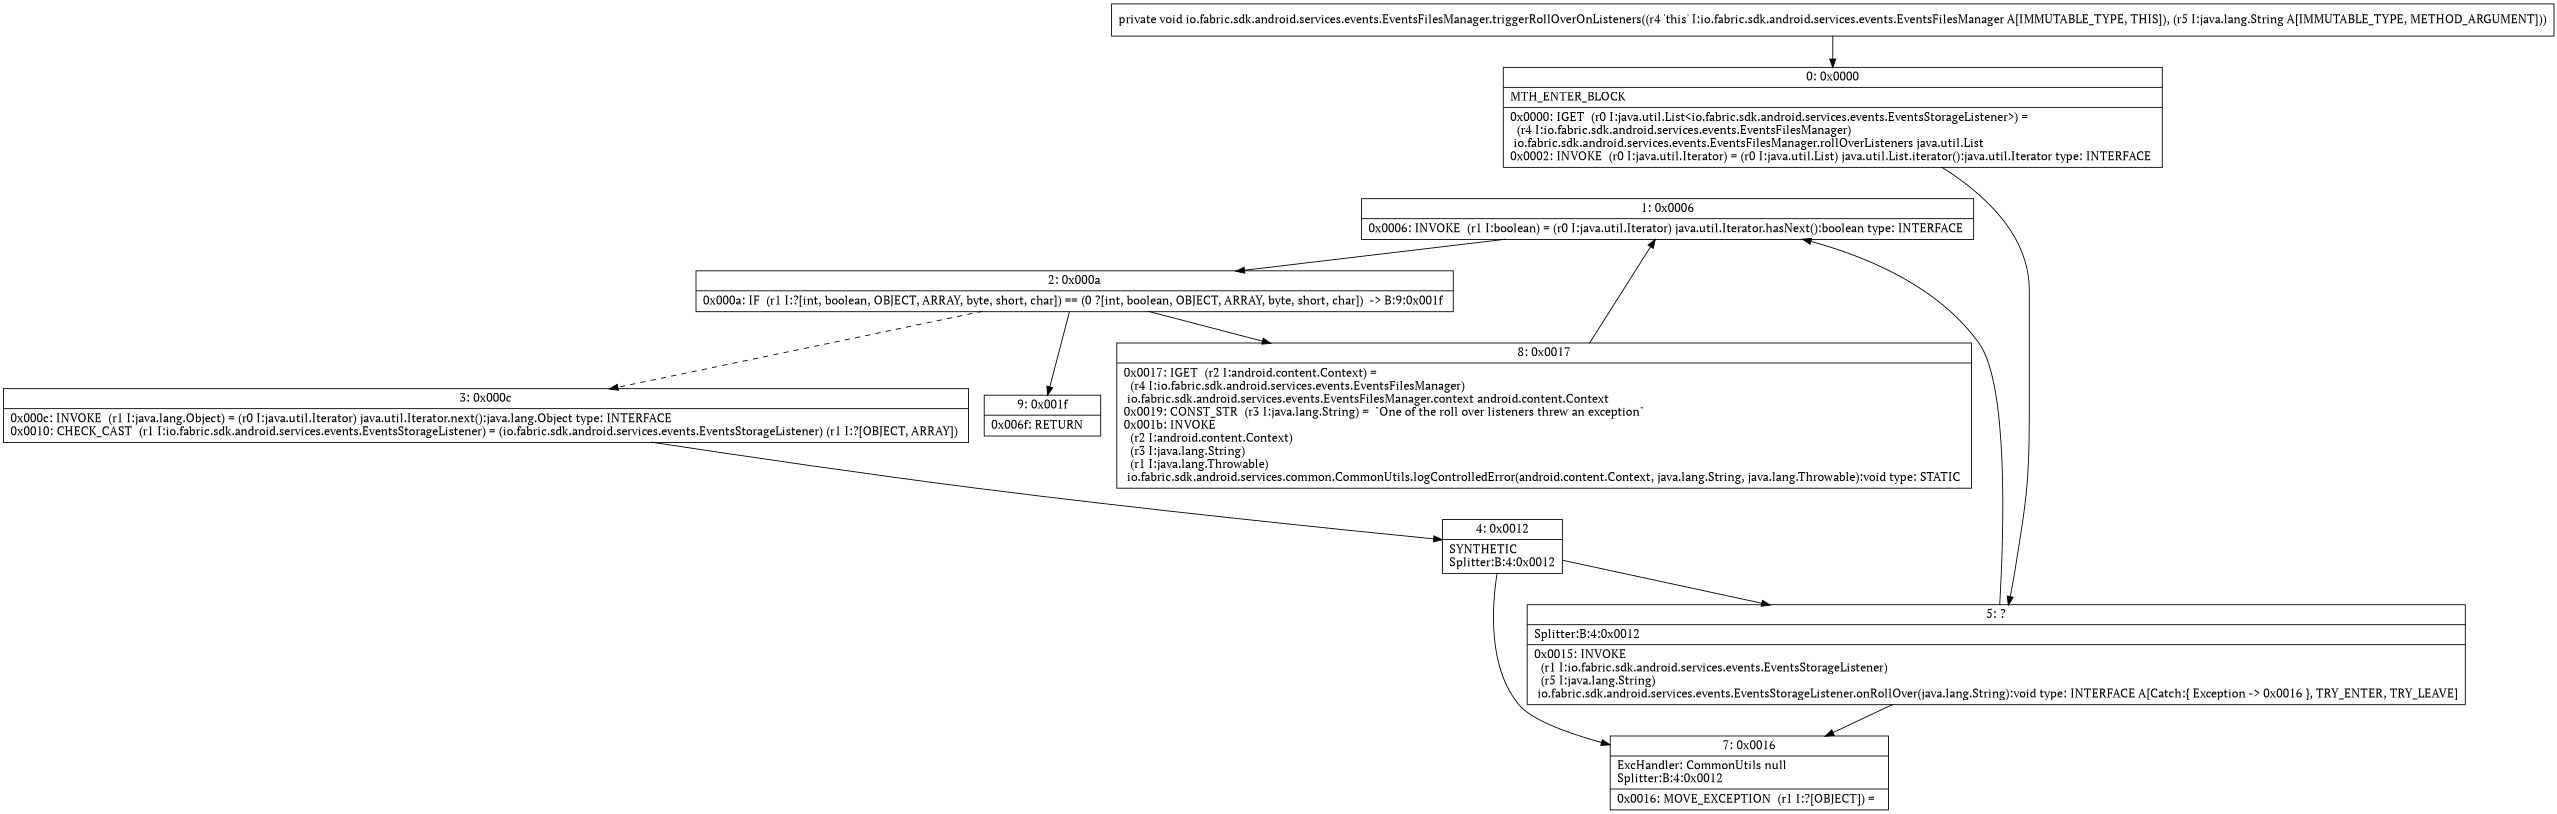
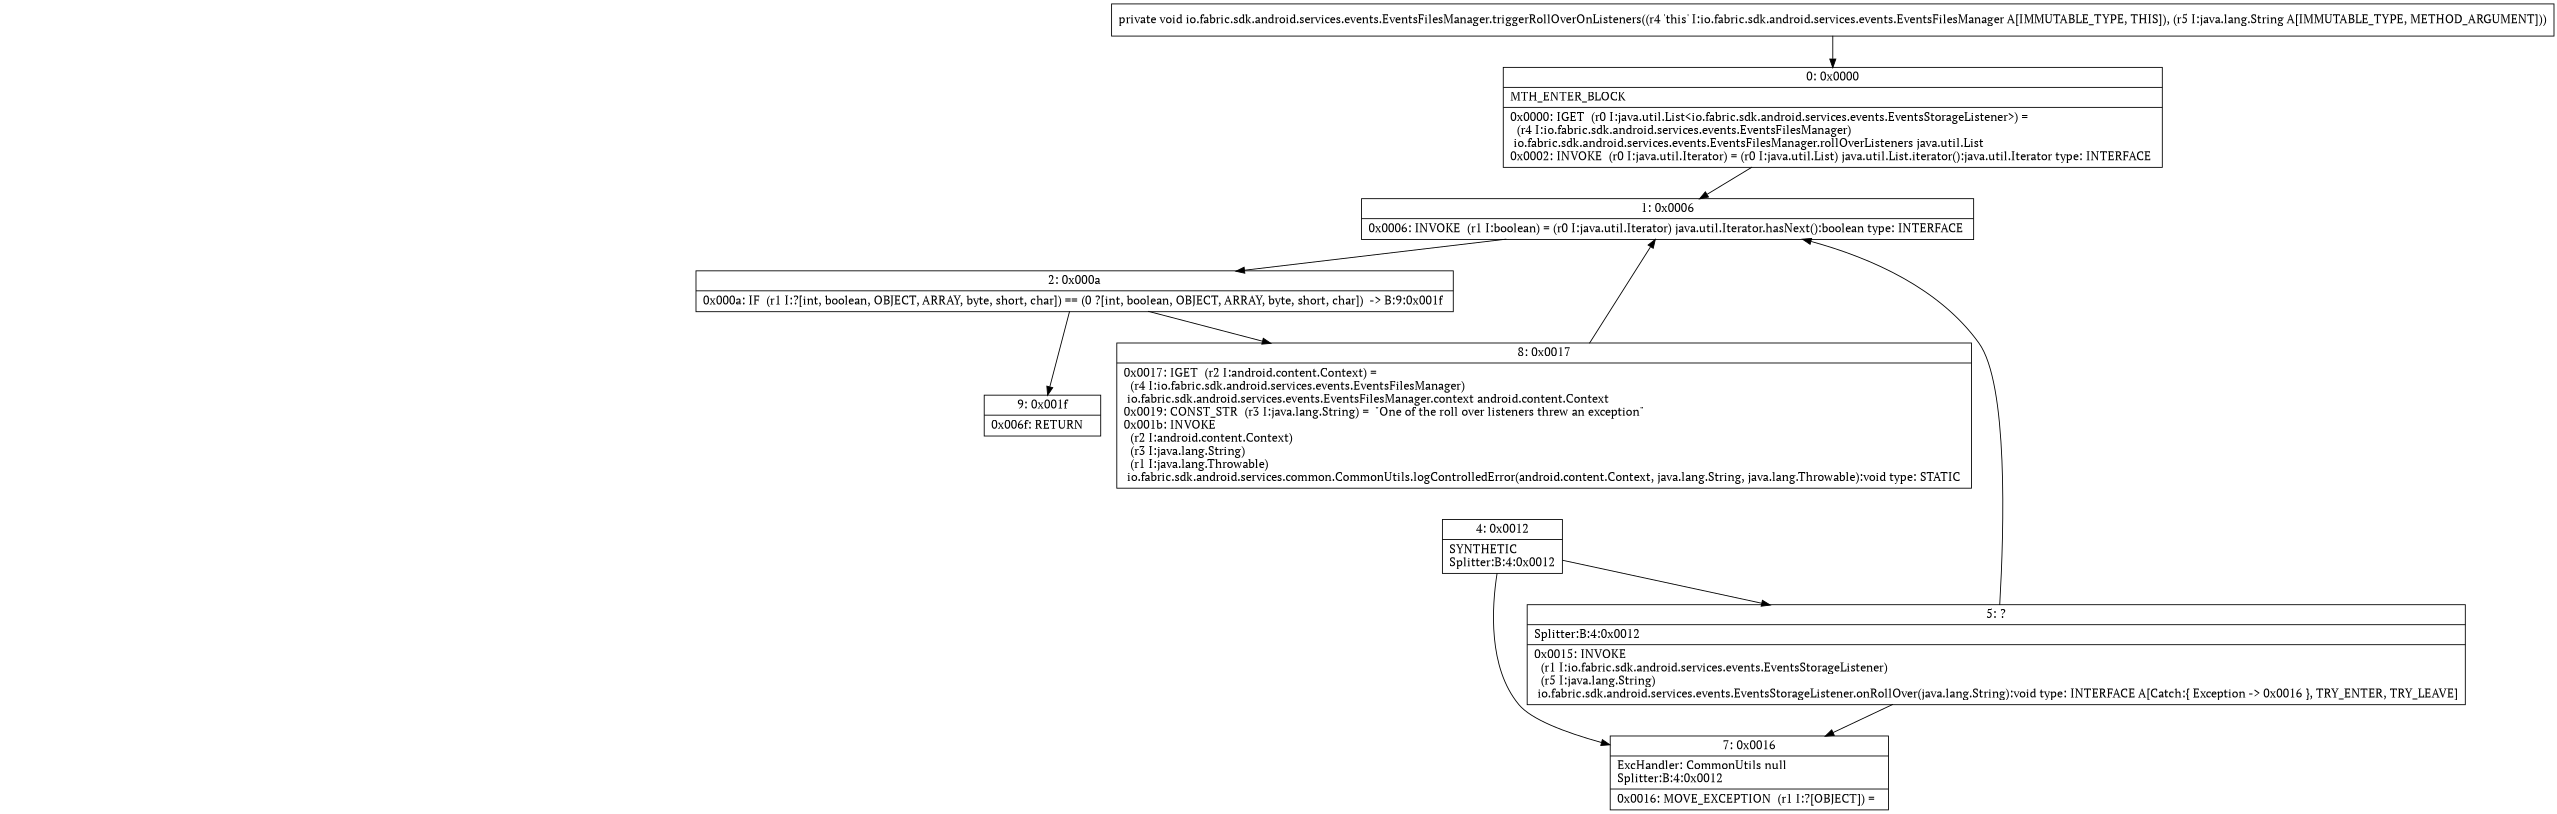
  digraph {
    fontname="PT Serif"
    node [fontname="PT Serif" shape=record]
    edge [fontname="PT Serif"]
    n1 [label="{0\:\ 0x0000|MTH_ENTER_BLOCK\l|0x0000: IGET  (r0 I:java.util.List\<io.fabric.sdk.android.services.events.EventsStorageListener\>) = \l  (r4 I:io.fabric.sdk.android.services.events.EventsFilesManager)\l io.fabric.sdk.android.services.events.EventsFilesManager.rollOverListeners java.util.List \l0x0002: INVOKE  (r0 I:java.util.Iterator) = (r0 I:java.util.List) java.util.List.iterator():java.util.Iterator type: INTERFACE \l}"]
    n2 [label="{1\:\ 0x0006|0x0006: INVOKE  (r1 I:boolean) = (r0 I:java.util.Iterator) java.util.Iterator.hasNext():boolean type: INTERFACE \l}"]
    n3 [label="{2\:\ 0x000a|0x000a: IF  (r1 I:?[int, boolean, OBJECT, ARRAY, byte, short, char]) == (0 ?[int, boolean, OBJECT, ARRAY, byte, short, char])  \-\> B:9:0x001f \l}"]
-   n4 [label="{3\:\ 0x000c|0x000c: INVOKE  (r1 I:java.lang.Object) = (r0 I:java.util.Iterator) java.util.Iterator.next():java.lang.Object type: INTERFACE \l0x0010: CHECK_CAST  (r1 I:io.fabric.sdk.android.services.events.EventsStorageListener) = (io.fabric.sdk.android.services.events.EventsStorageListener) (r1 I:?[OBJECT, ARRAY]) \l}"]
    n5 [label="{9\:\ 0x001f|0x006f: RETURN   \l}"]
    n6 [label="{8\:\ 0x0017|0x0017: IGET  (r2 I:android.content.Context) = \l  (r4 I:io.fabric.sdk.android.services.events.EventsFilesManager)\l io.fabric.sdk.android.services.events.EventsFilesManager.context android.content.Context \l0x0019: CONST_STR  (r3 I:java.lang.String) =  \"One of the roll over listeners threw an exception\" \l0x001b: INVOKE  \l  (r2 I:android.content.Context)\l  (r3 I:java.lang.String)\l  (r1 I:java.lang.Throwable)\l io.fabric.sdk.android.services.common.CommonUtils.logControlledError(android.content.Context, java.lang.String, java.lang.Throwable):void type: STATIC \l}"]
    n7 [label="{4\:\ 0x0012|SYNTHETIC\lSplitter:B:4:0x0012\l}"]
    n8 [label="{5\:\ ?|Splitter:B:4:0x0012\l|0x0015: INVOKE  \l  (r1 I:io.fabric.sdk.android.services.events.EventsStorageListener)\l  (r5 I:java.lang.String)\l io.fabric.sdk.android.services.events.EventsStorageListener.onRollOver(java.lang.String):void type: INTERFACE A[Catch:\{ Exception \-\> 0x0016 \}, TRY_ENTER, TRY_LEAVE]\l}"]
    n9 [label="{7\:\ 0x0016|ExcHandler: CommonUtils null\lSplitter:B:4:0x0012\l|0x0016: MOVE_EXCEPTION  (r1 I:?[OBJECT]) =  \l}"]
    n10 [label="{private void io.fabric.sdk.android.services.events.EventsFilesManager.triggerRollOverOnListeners((r4 'this' I:io.fabric.sdk.android.services.events.EventsFilesManager A[IMMUTABLE_TYPE, THIS]), (r5 I:java.lang.String A[IMMUTABLE_TYPE, METHOD_ARGUMENT])) }"]
-   n1 -> n8
+   n1 -> n2
    n2 -> n3
-   n3 -> n4 [style=dashed]
    n3 -> n5
    n3 -> n6
-   n4 -> n7
    n6 -> n2
    n7 -> n8
    n7 -> n9
    n8 -> n2
    n8 -> n9
    n10 -> n1
  }
